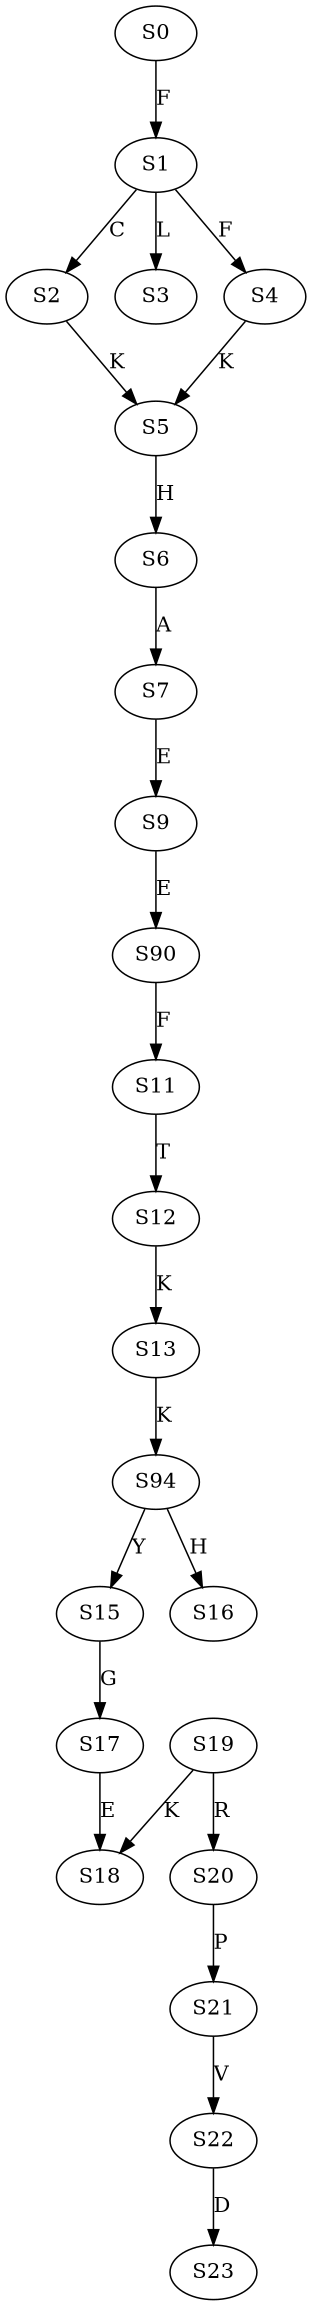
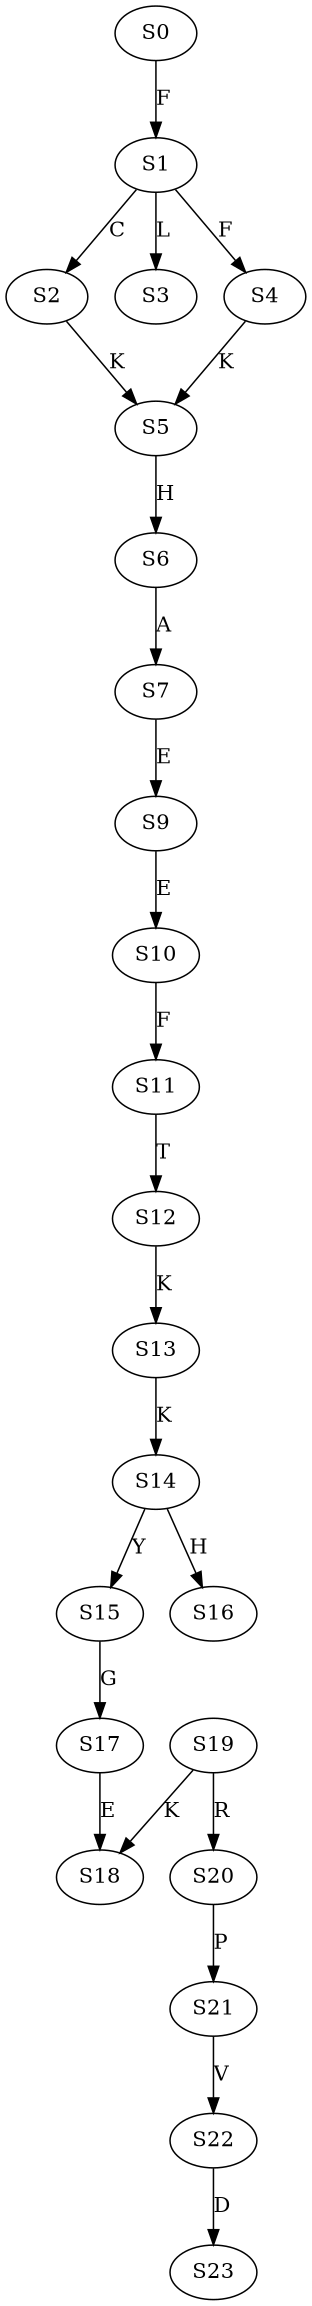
  strict digraph {
    S0
    S1
    S2
    S3
    S4
    S5
    S6
    S7
    S9
-   S10 [label=S90]
+   S10
    S11
    S12
    S13
-   S14 [label=S94]
+   S14
    S15
    S16
    S17
    S18
    S19
    S20
    S21
    S22
    S23
    S0 -> S1 [label=F]
    S1 -> S2 [label=C]
    S1 -> S3 [label=L]
    S1 -> S4 [label=F]
    S2 -> S5 [label=K]
    S4 -> S5 [label=K]
    S5 -> S6 [label=H]
    S6 -> S7 [label=A]
    S7 -> S9 [label=E]
    S9 -> S10 [label=E]
    S10 -> S11 [label=F]
    S11 -> S12 [label=T]
    S12 -> S13 [label=K]
    S13 -> S14 [label=K]
    S14 -> S15 [label=Y]
    S14 -> S16 [label=H]
    S15 -> S17 [label=G]
    S17 -> S18 [label=E]
    S19 -> S18 [label=K]
    S19 -> S20 [label=R]
    S20 -> S21 [label=P]
    S21 -> S22 [label=V]
    S22 -> S23 [label=D]
  }
